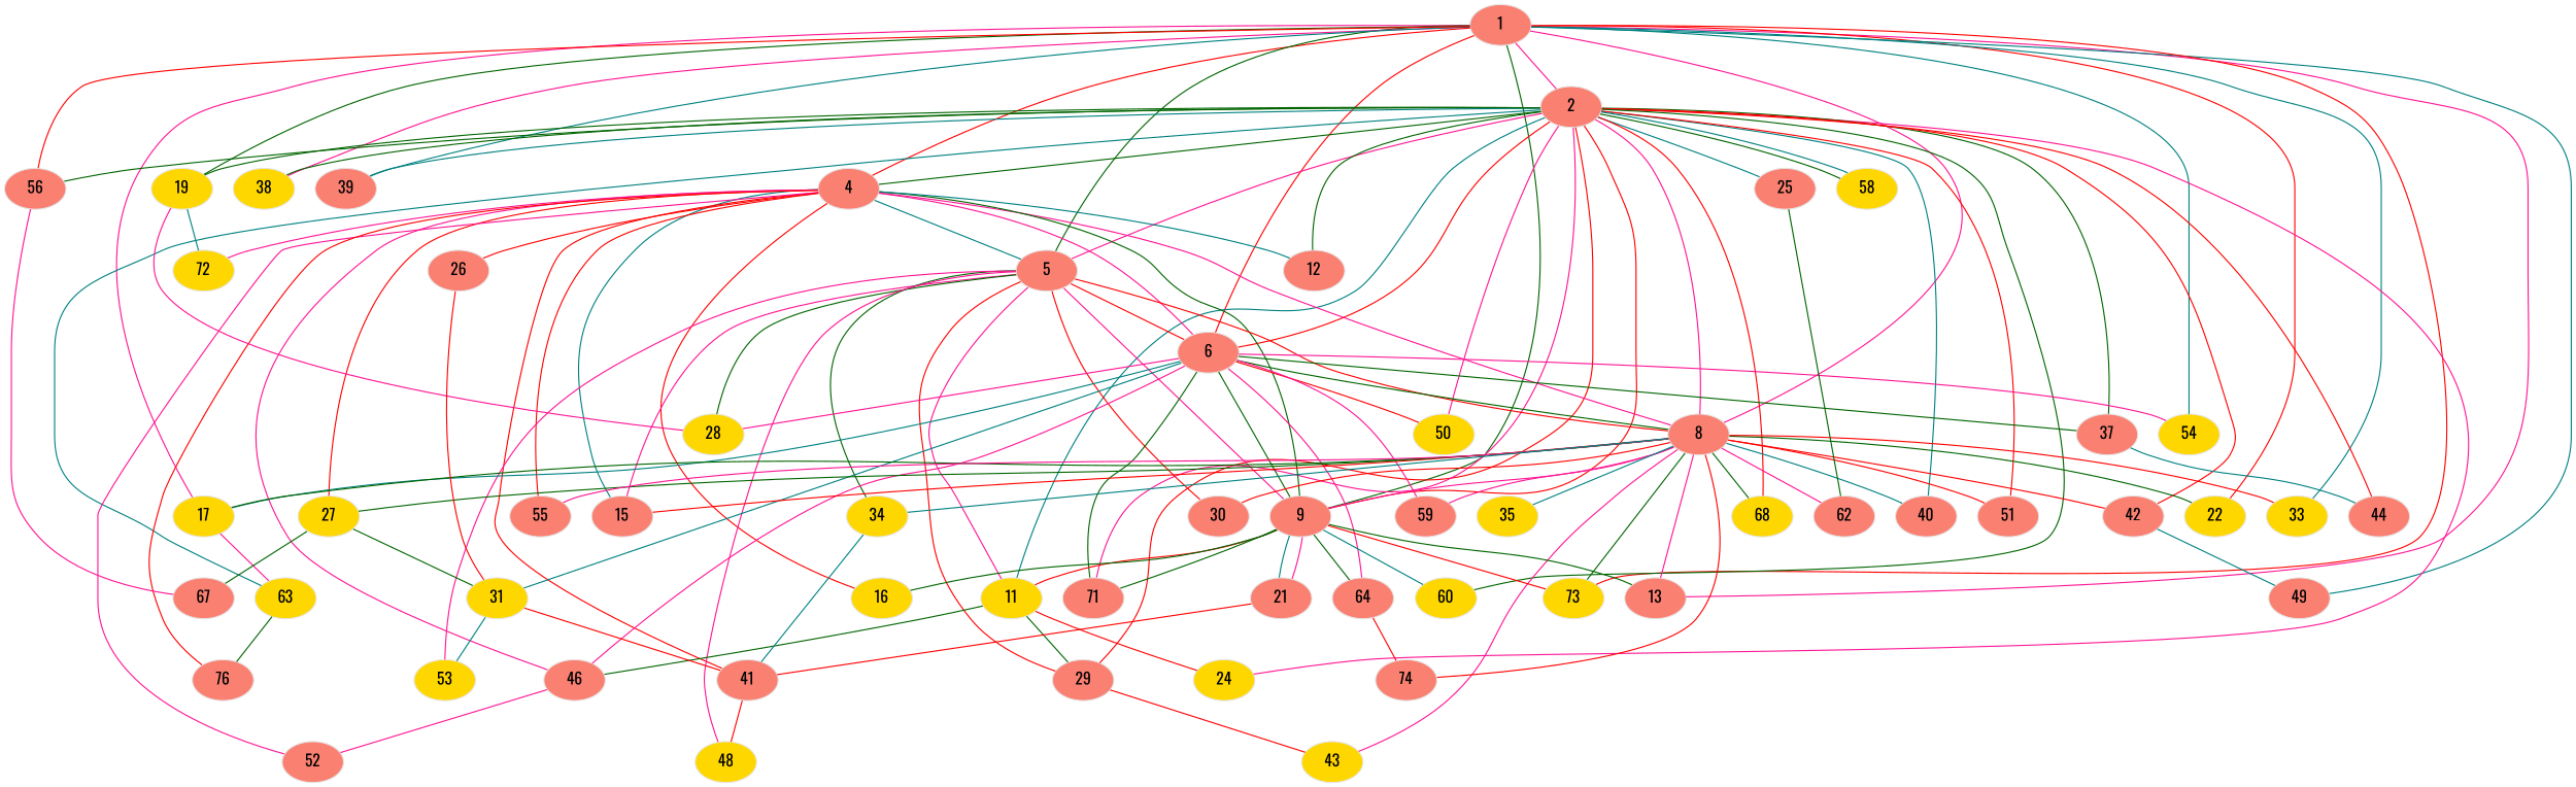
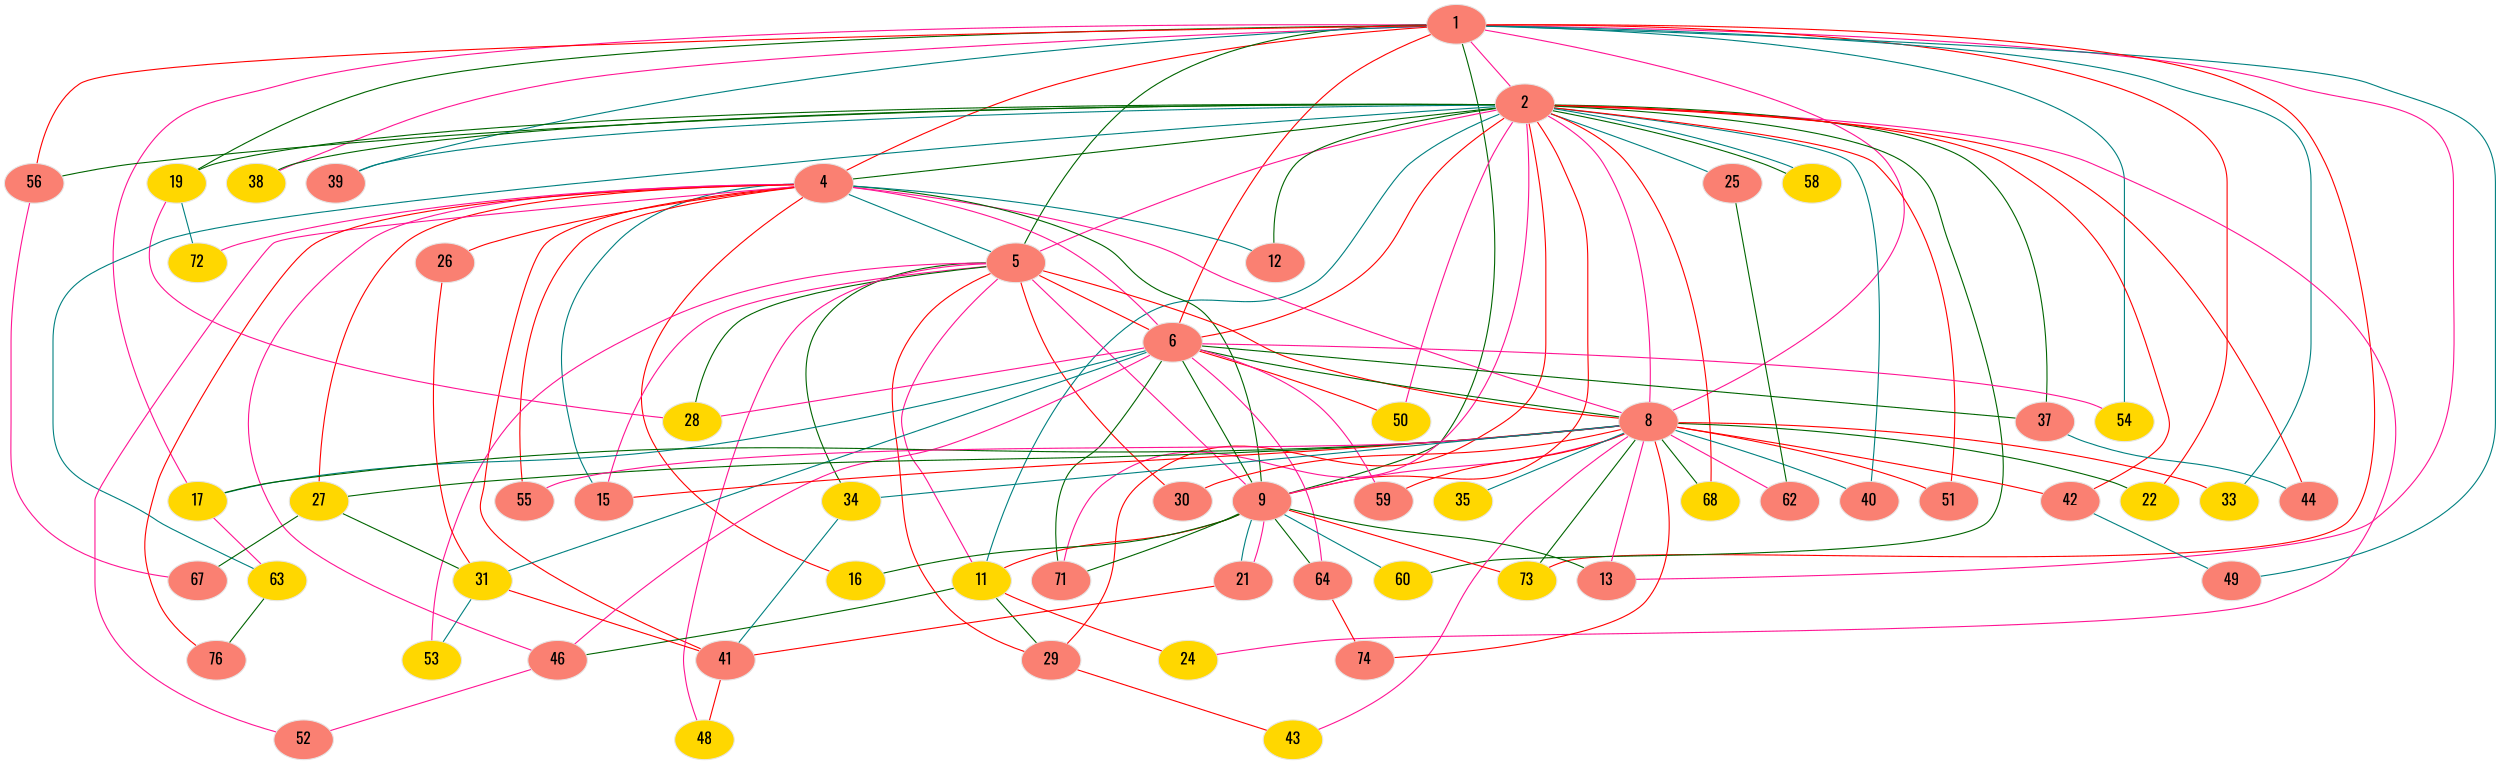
  graph {
    fontname=Oswald
    node [color=gray90 fillcolor=salmon fontname=Oswald style=filled]
    edge [color=red fontname=Oswald]
    1 [super="+32"]
    2 [super="+3"]
    4 [super="+14"]
    5 [super="+18"]
    6 [super="+7"]
    8 [super="+10"]
    9 [super="+20"]
    13 [super="+36"]
    17 [fillcolor=gold]
    19 [fillcolor=gold]
    22 [fillcolor=gold]
    33 [fillcolor=gold]
    38 [fillcolor=gold]
    39
    49
    54 [fillcolor=gold]
    56
    73 [fillcolor=gold super="+79"]
    11 [fillcolor=gold super="+70"]
    12
    24 [fillcolor=gold]
    25
    29 [super="+65"]
    37
    40
    42 [super="+47"]
    44
    50 [fillcolor=gold]
    51
    58 [fillcolor=gold]
    60 [fillcolor=gold]
    63 [fillcolor=gold super="+66"]
    68 [fillcolor=gold]
    71 [super="+78"]
    15 [super="+23"]
    16 [fillcolor=gold]
    26
    27 [fillcolor=gold]
    41 [super="+69"]
    46 [super="+77"]
    52
    55
    72 [fillcolor=gold]
    76
    28 [fillcolor=gold super="+61"]
    30
    34 [fillcolor=gold super="+45"]
    48 [fillcolor=gold]
    53 [fillcolor=gold]
    31 [fillcolor=gold super="+57"]
    59
    64
    35 [fillcolor=gold]
    43 [fillcolor=gold]
    62
    74
    21
    67
    1 -- 2 [color=deeppink weight=2]
    1 -- 4
    1 -- 5 [color=darkgreen]
    1 -- 6 [weight=2]
    1 -- 8 [color=deeppink weight=2]
    1 -- 9 [color=darkgreen]
    1 -- 13 [color=deeppink]
    1 -- 17 [color=deeppink]
    1 -- 19 [color=darkgreen]
    1 -- 22
    1 -- 33 [color=teal]
    1 -- 38 [color=deeppink]
    1 -- 39 [color=teal]
    1 -- 49 [color=teal]
    1 -- 54 [color=teal]
    1 -- 56
    1 -- 73
    2 -- 4 [color=darkgreen weight=2]
    2 -- 5 [color=deeppink weight=2]
    2 -- 6 [weight=4]
    2 -- 8 [color=deeppink weight=4]
    2 -- 9 [weight=3]
    2 -- 19 [color=darkgreen]
    2 -- 38 [color=darkgreen]
    2 -- 39 [color=teal]
    2 -- 56 [color=darkgreen]
    2 -- 11 [color=teal]
    2 -- 12 [color=darkgreen]
    2 -- 24 [color=deeppink]
    2 -- 25 [color=teal weight=2]
    2 -- 29
    2 -- 37 [color=darkgreen]
    2 -- 40 [color=teal]
    2 -- 42
    2 -- 44
    2 -- 50 [color=deeppink]
    2 -- 51
    2 -- 58 [color=darkgreen]
    2 -- 58 [color=teal]
    2 -- 60 [color=darkgreen]
    2 -- 63 [color=teal weight=2]
    2 -- 68
    2 -- 71 [color=deeppink]
    4 -- 5 [color=teal]
    4 -- 6 [color=deeppink weight=2]
    4 -- 8 [color=deeppink weight=3]
    4 -- 9 [color=darkgreen]
    4 -- 12 [color=teal]
    4 -- 15 [color=teal]
    4 -- 16
    4 -- 26 [weight=2]
    4 -- 27
    4 -- 41
    4 -- 46 [color=deeppink]
    4 -- 52 [color=deeppink]
    4 -- 55
    4 -- 72 [color=deeppink]
    4 -- 76
    5 -- 6 [weight=2]
    5 -- 8 [weight=3]
    5 -- 9 [color=deeppink]
    5 -- 11 [color=deeppink]
    5 -- 29
    5 -- 15 [color=deeppink]
    5 -- 28 [color=darkgreen]
    5 -- 30
    5 -- 34 [color=darkgreen]
    5 -- 48 [color=deeppink]
    5 -- 53 [color=deeppink]
    6 -- 8 [color=darkgreen weight=4]
    6 -- 9 [color=darkgreen weight=2]
    6 -- 17 [color=teal]
    6 -- 54 [color=deeppink]
    6 -- 37 [color=darkgreen]
    6 -- 50
    6 -- 71 [color=darkgreen]
    6 -- 46 [color=deeppink]
    6 -- 28 [color=deeppink]
    6 -- 31 [color=teal]
    6 -- 59 [color=deeppink]
    6 -- 64 [color=deeppink]
    8 -- 9 [color=deeppink weight=2]
    8 -- 13 [color=deeppink]
    8 -- 17 [color=darkgreen]
    8 -- 22 [color=darkgreen]
    8 -- 33
    8 -- 73 [color=darkgreen]
    8 -- 40 [color=teal]
    8 -- 42
    8 -- 51
    8 -- 68 [color=darkgreen]
    8 -- 15
    8 -- 27 [color=darkgreen]
    8 -- 55 [color=deeppink]
    8 -- 30
    8 -- 34 [color=teal]
-   8 -- 59 [color=deeppink]
+   8 -- 59
    8 -- 35 [color=teal]
    8 -- 43 [color=deeppink]
    8 -- 62 [color=deeppink]
    8 -- 74
    9 -- 13 [color=darkgreen]
    9 -- 73
    9 -- 11
    9 -- 60 [color=teal]
    9 -- 71 [color=darkgreen]
    9 -- 16 [color=darkgreen]
    9 -- 64 [color=darkgreen]
    9 -- 21 [color=teal]
    9 -- 21 [color=deeppink]
    17 -- 63 [color=deeppink]
    19 -- 72 [color=teal]
    19 -- 28 [color=deeppink]
    56 -- 67 [color=deeppink]
    11 -- 24
    11 -- 29 [color=darkgreen]
    11 -- 46 [color=darkgreen]
    25 -- 62 [color=darkgreen]
    29 -- 43
    37 -- 44 [color=teal]
    42 -- 49 [color=teal]
    63 -- 76 [color=darkgreen]
    26 -- 31
    27 -- 31 [color=darkgreen]
    27 -- 67 [color=darkgreen]
    41 -- 48
    46 -- 52 [color=deeppink]
    34 -- 41 [color=teal]
    31 -- 41
    31 -- 53 [color=teal]
    64 -- 74
    21 -- 41
  }
